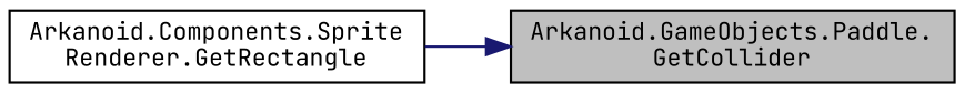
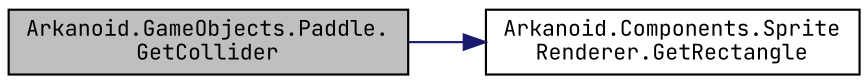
  digraph {
    rankdir=LR
    fontname="JetBrains Mono"
    node [color=black fontname="JetBrains Mono" fontsize=10 shape=record style=filled]
    n1 [fillcolor=grey75 fontcolor=black height=0.2 label="Arkanoid.GameObjects.Paddle.\lGetCollider" width=0.4]
    n2 [fillcolor=white height=0.2 label="Arkanoid.Components.Sprite\lRenderer.GetRectangle" width=0.4]
-   n2 -> n1 [color=midnightblue fontname="JetBrains Mono" fontsize=10 labelfontname=Helvetica labelfontsize=10 style=solid]
+   n1 -> n2 [color=midnightblue fontname="JetBrains Mono" fontsize=10 labelfontname=Helvetica labelfontsize=10 style=solid]
  }
